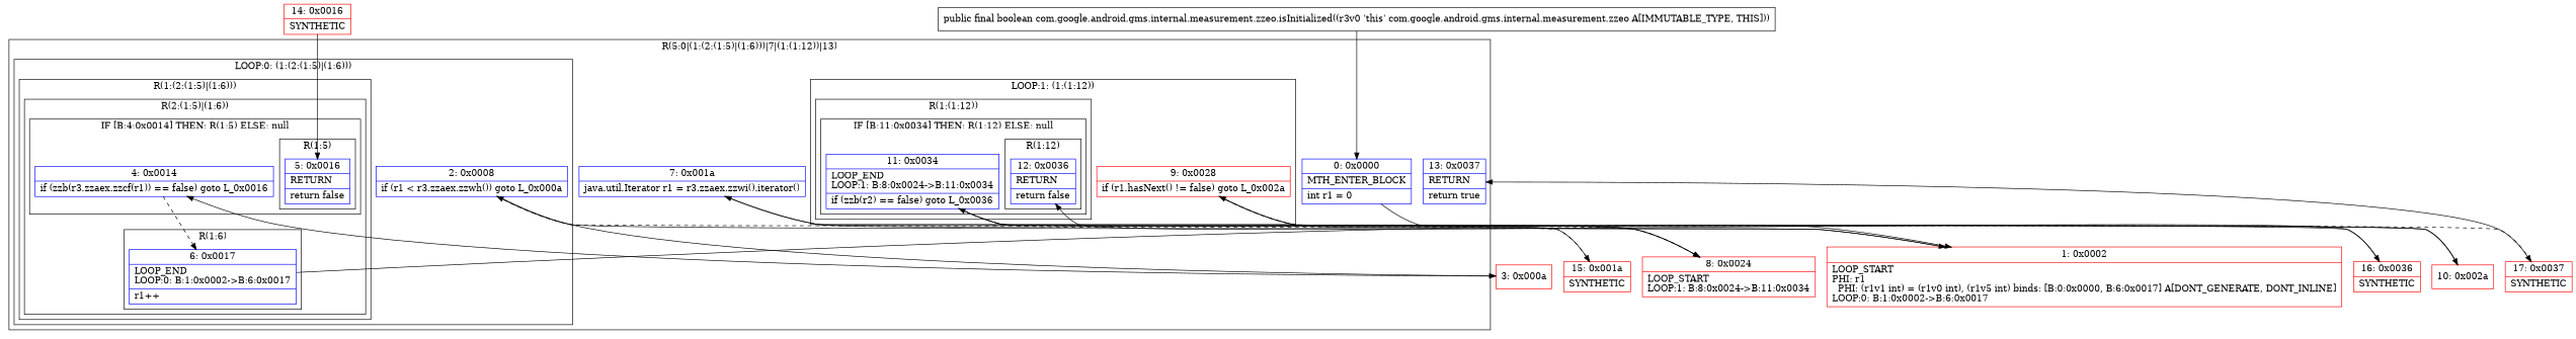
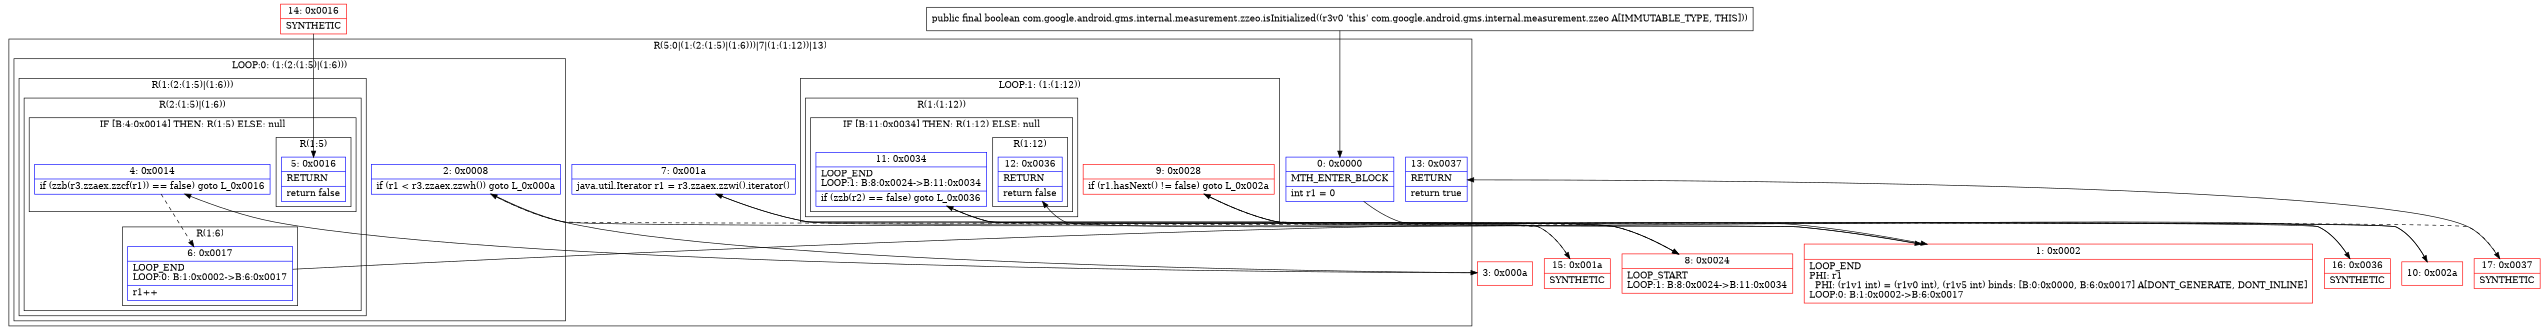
  digraph {
    node [color=blue shape=record]
    n1 [label="{5\:\ 0x0016|RETURN\l|return false\l}"]
    n2 [label="{4\:\ 0x0014|if (zzb(r3.zzaex.zzcf(r1)) == false) goto L_0x0016\l}"]
    n3 [label="{6\:\ 0x0017|LOOP_END\lLOOP:0: B:1:0x0002\-\>B:6:0x0017\l|r1++\l}"]
    n4 [label="{2\:\ 0x0008|if (r1 \< r3.zzaex.zzwh()) goto L_0x000a\l}"]
    n5 [label="{12\:\ 0x0036|RETURN\l|return false\l}"]
    n6 [label="{11\:\ 0x0034|LOOP_END\lLOOP:1: B:8:0x0024\-\>B:11:0x0034\l|if (zzb(r2) == false) goto L_0x0036\l}"]
    n7 [color=red label="{9\:\ 0x0028|if (r1.hasNext() != false) goto L_0x002a\l}"]
    n8 [label="{0\:\ 0x0000|MTH_ENTER_BLOCK\l|int r1 = 0\l}"]
    n9 [label="{7\:\ 0x001a|java.util.Iterator r1 = r3.zzaex.zzwi().iterator()\l}"]
    n10 [label="{13\:\ 0x0037|RETURN\l|return true\l}"]
-   n11 [color=red label="{1\:\ 0x0002|LOOP_START\lPHI: r1 \l  PHI: (r1v1 int) = (r1v0 int), (r1v5 int) binds: [B:0:0x0000, B:6:0x0017] A[DONT_GENERATE, DONT_INLINE]\lLOOP:0: B:1:0x0002\-\>B:6:0x0017\l}"]
+   n11 [color=red label="{1\:\ 0x0002|LOOP_END\lPHI: r1 \l  PHI: (r1v1 int) = (r1v0 int), (r1v5 int) binds: [B:0:0x0000, B:6:0x0017] A[DONT_GENERATE, DONT_INLINE]\lLOOP:0: B:1:0x0002\-\>B:6:0x0017\l}"]
    n12 [color=red label="{3\:\ 0x000a}"]
    n13 [color=red label="{15\:\ 0x001a|SYNTHETIC\l}"]
    n14 [color=red label="{8\:\ 0x0024|LOOP_START\lLOOP:1: B:8:0x0024\-\>B:11:0x0034\l}"]
    n15 [color=red label="{16\:\ 0x0036|SYNTHETIC\l}"]
    n16 [color=red label="{10\:\ 0x002a}"]
    n17 [color=red label="{17\:\ 0x0037|SYNTHETIC\l}"]
    n18 [color=red label="{14\:\ 0x0016|SYNTHETIC\l}"]
    n19 [label="{public final boolean com.google.android.gms.internal.measurement.zzeo.isInitialized((r3v0 'this' com.google.android.gms.internal.measurement.zzeo A[IMMUTABLE_TYPE, THIS])) }" color=""]
    subgraph cluster_1 {
      label="R(5:0|(1:(2:(1:5)|(1:6)))|7|(1:(1:12))|13)"
      n8
      n9
      n10
      subgraph cluster_2 {
        label="LOOP:0: (1:(2:(1:5)|(1:6)))"
        n4
        subgraph cluster_3 {
          label="R(1:(2:(1:5)|(1:6)))"
          subgraph cluster_4 {
            label="R(2:(1:5)|(1:6))"
            subgraph cluster_5 {
              label="IF [B:4:0x0014] THEN: R(1:5) ELSE: null"
              n2
              subgraph cluster_6 {
                label="R(1:5)"
                n1
              }
            }
            subgraph cluster_7 {
              label="R(1:6)"
              n3
            }
          }
        }
      }
      subgraph cluster_8 {
        label="LOOP:1: (1:(1:12))"
        n7
        subgraph cluster_9 {
          label="R(1:(1:12))"
          subgraph cluster_10 {
            label="IF [B:11:0x0034] THEN: R(1:12) ELSE: null"
            n6
            subgraph cluster_11 {
              label="R(1:12)"
              n5
            }
          }
        }
      }
    }
    n2 -> n3 [style=dashed]
    n3 -> n11
    n4 -> n12
    n4 -> n13 [style=dashed]
    n6 -> n14 [style=dashed]
    n6 -> n15
    n7 -> n16
    n7 -> n17 [style=dashed]
    n8 -> n11
    n9 -> n14
    n11 -> n4
    n12 -> n2
    n13 -> n9
    n14 -> n7
    n15 -> n5
    n16 -> n6
    n17 -> n10
    n18 -> n1
    n19 -> n8
  }
